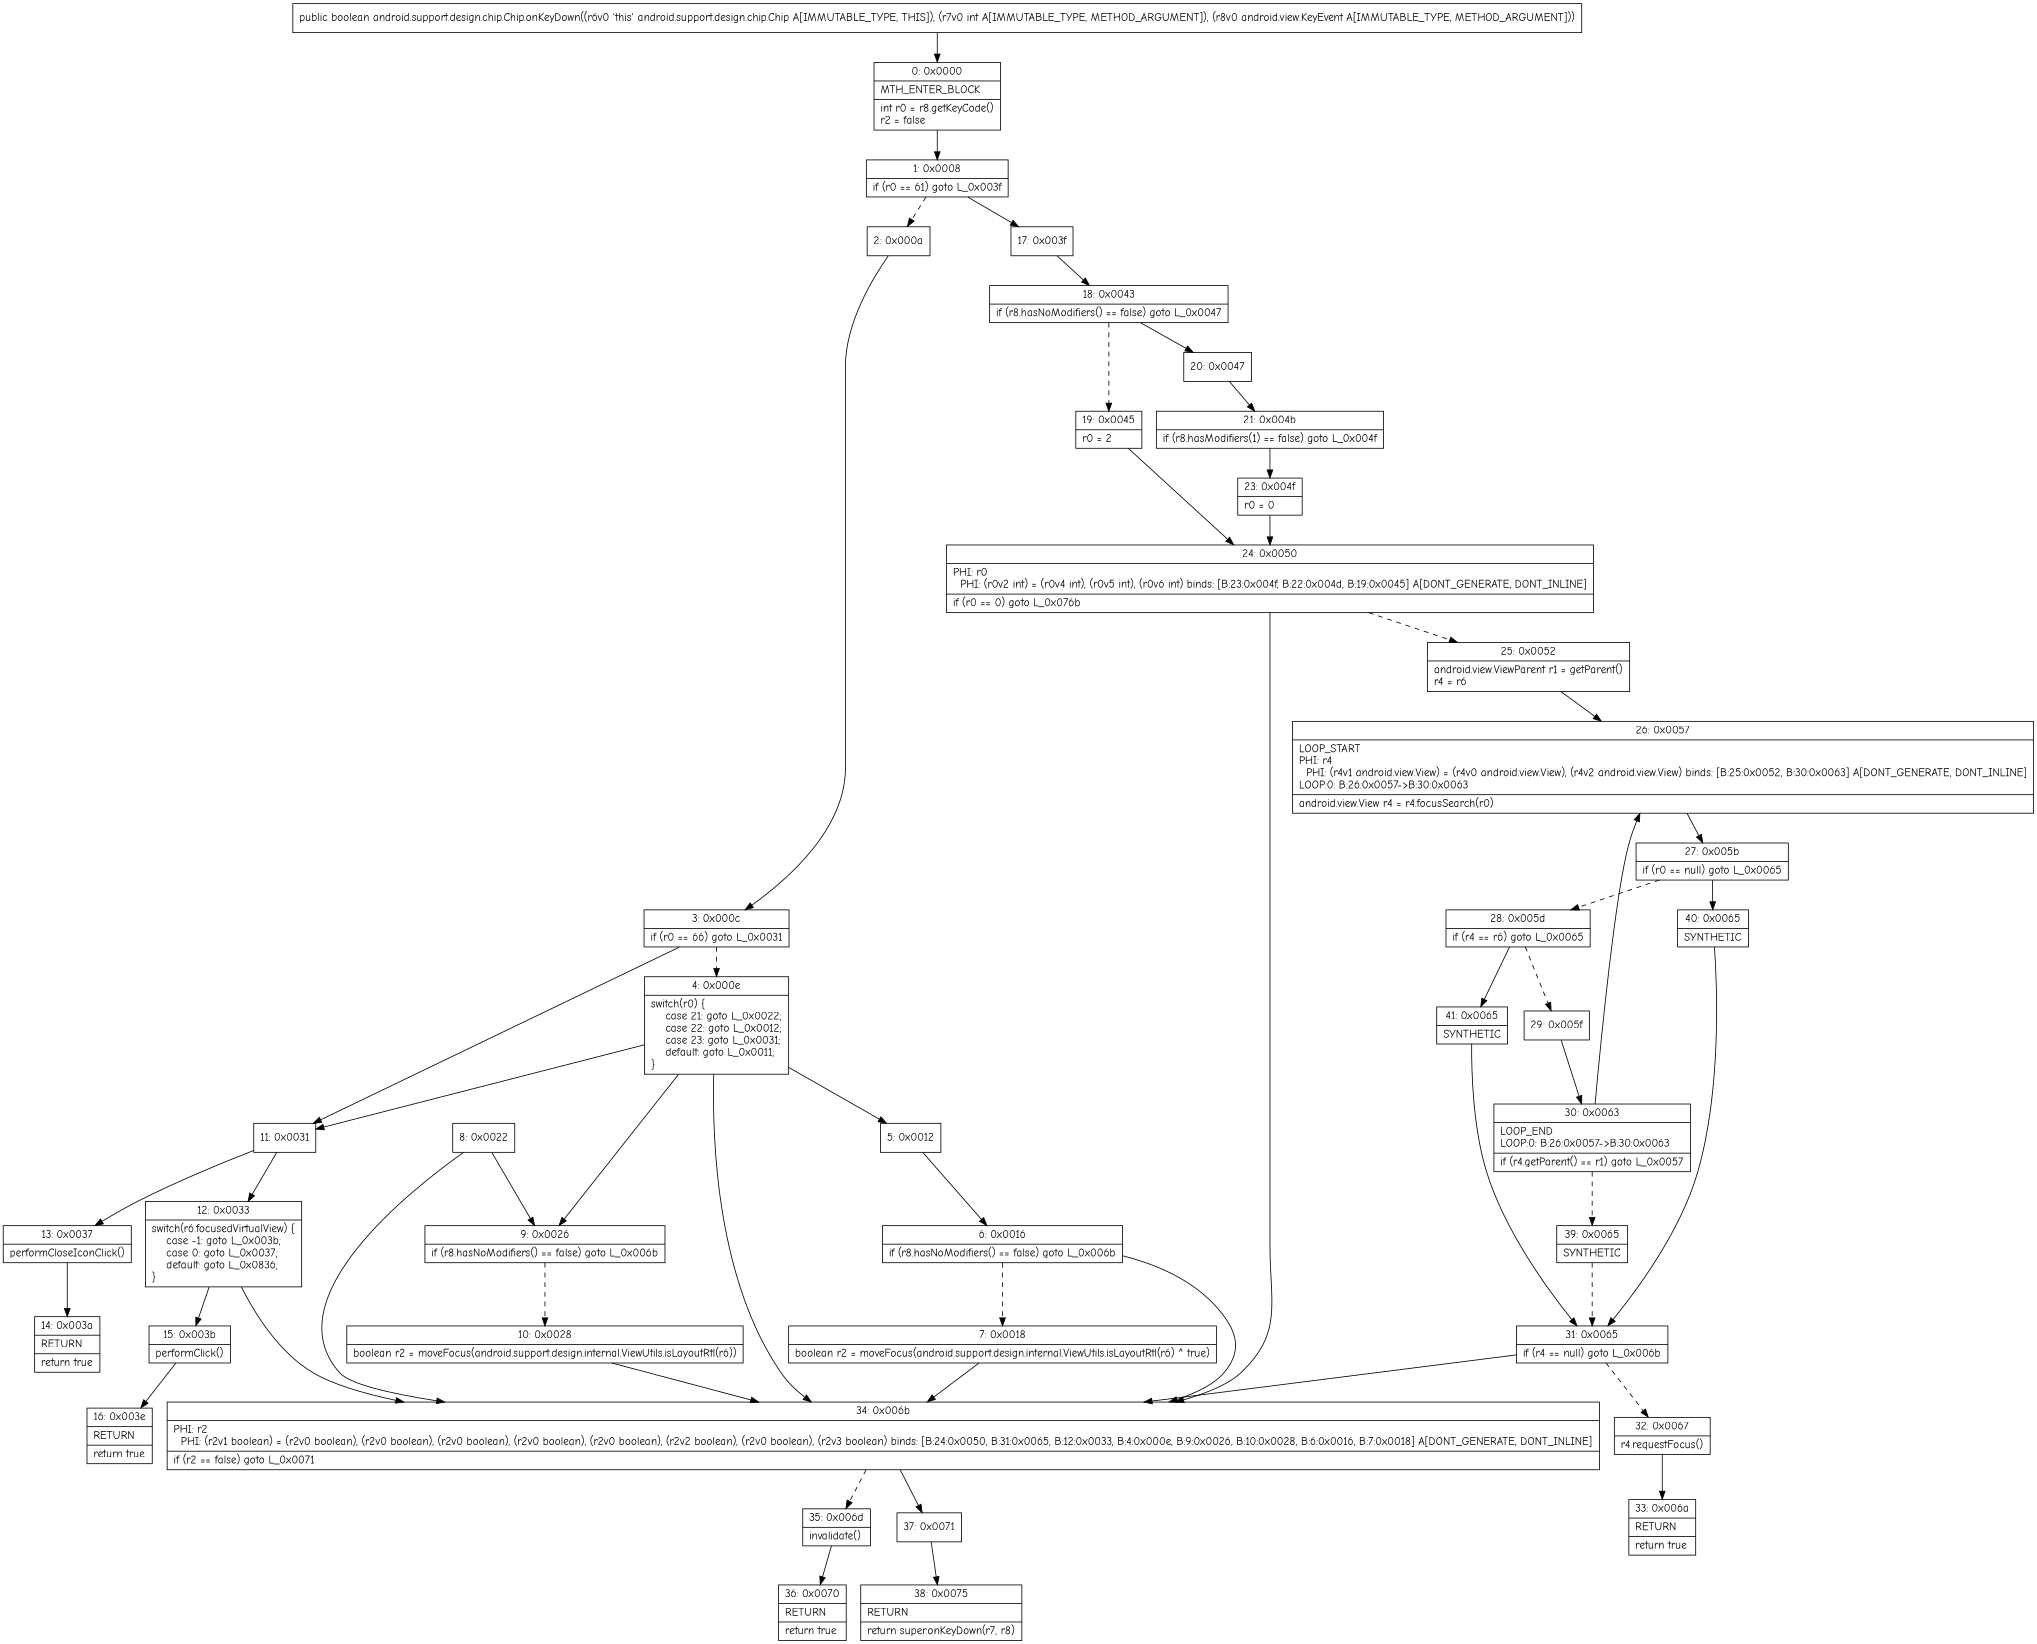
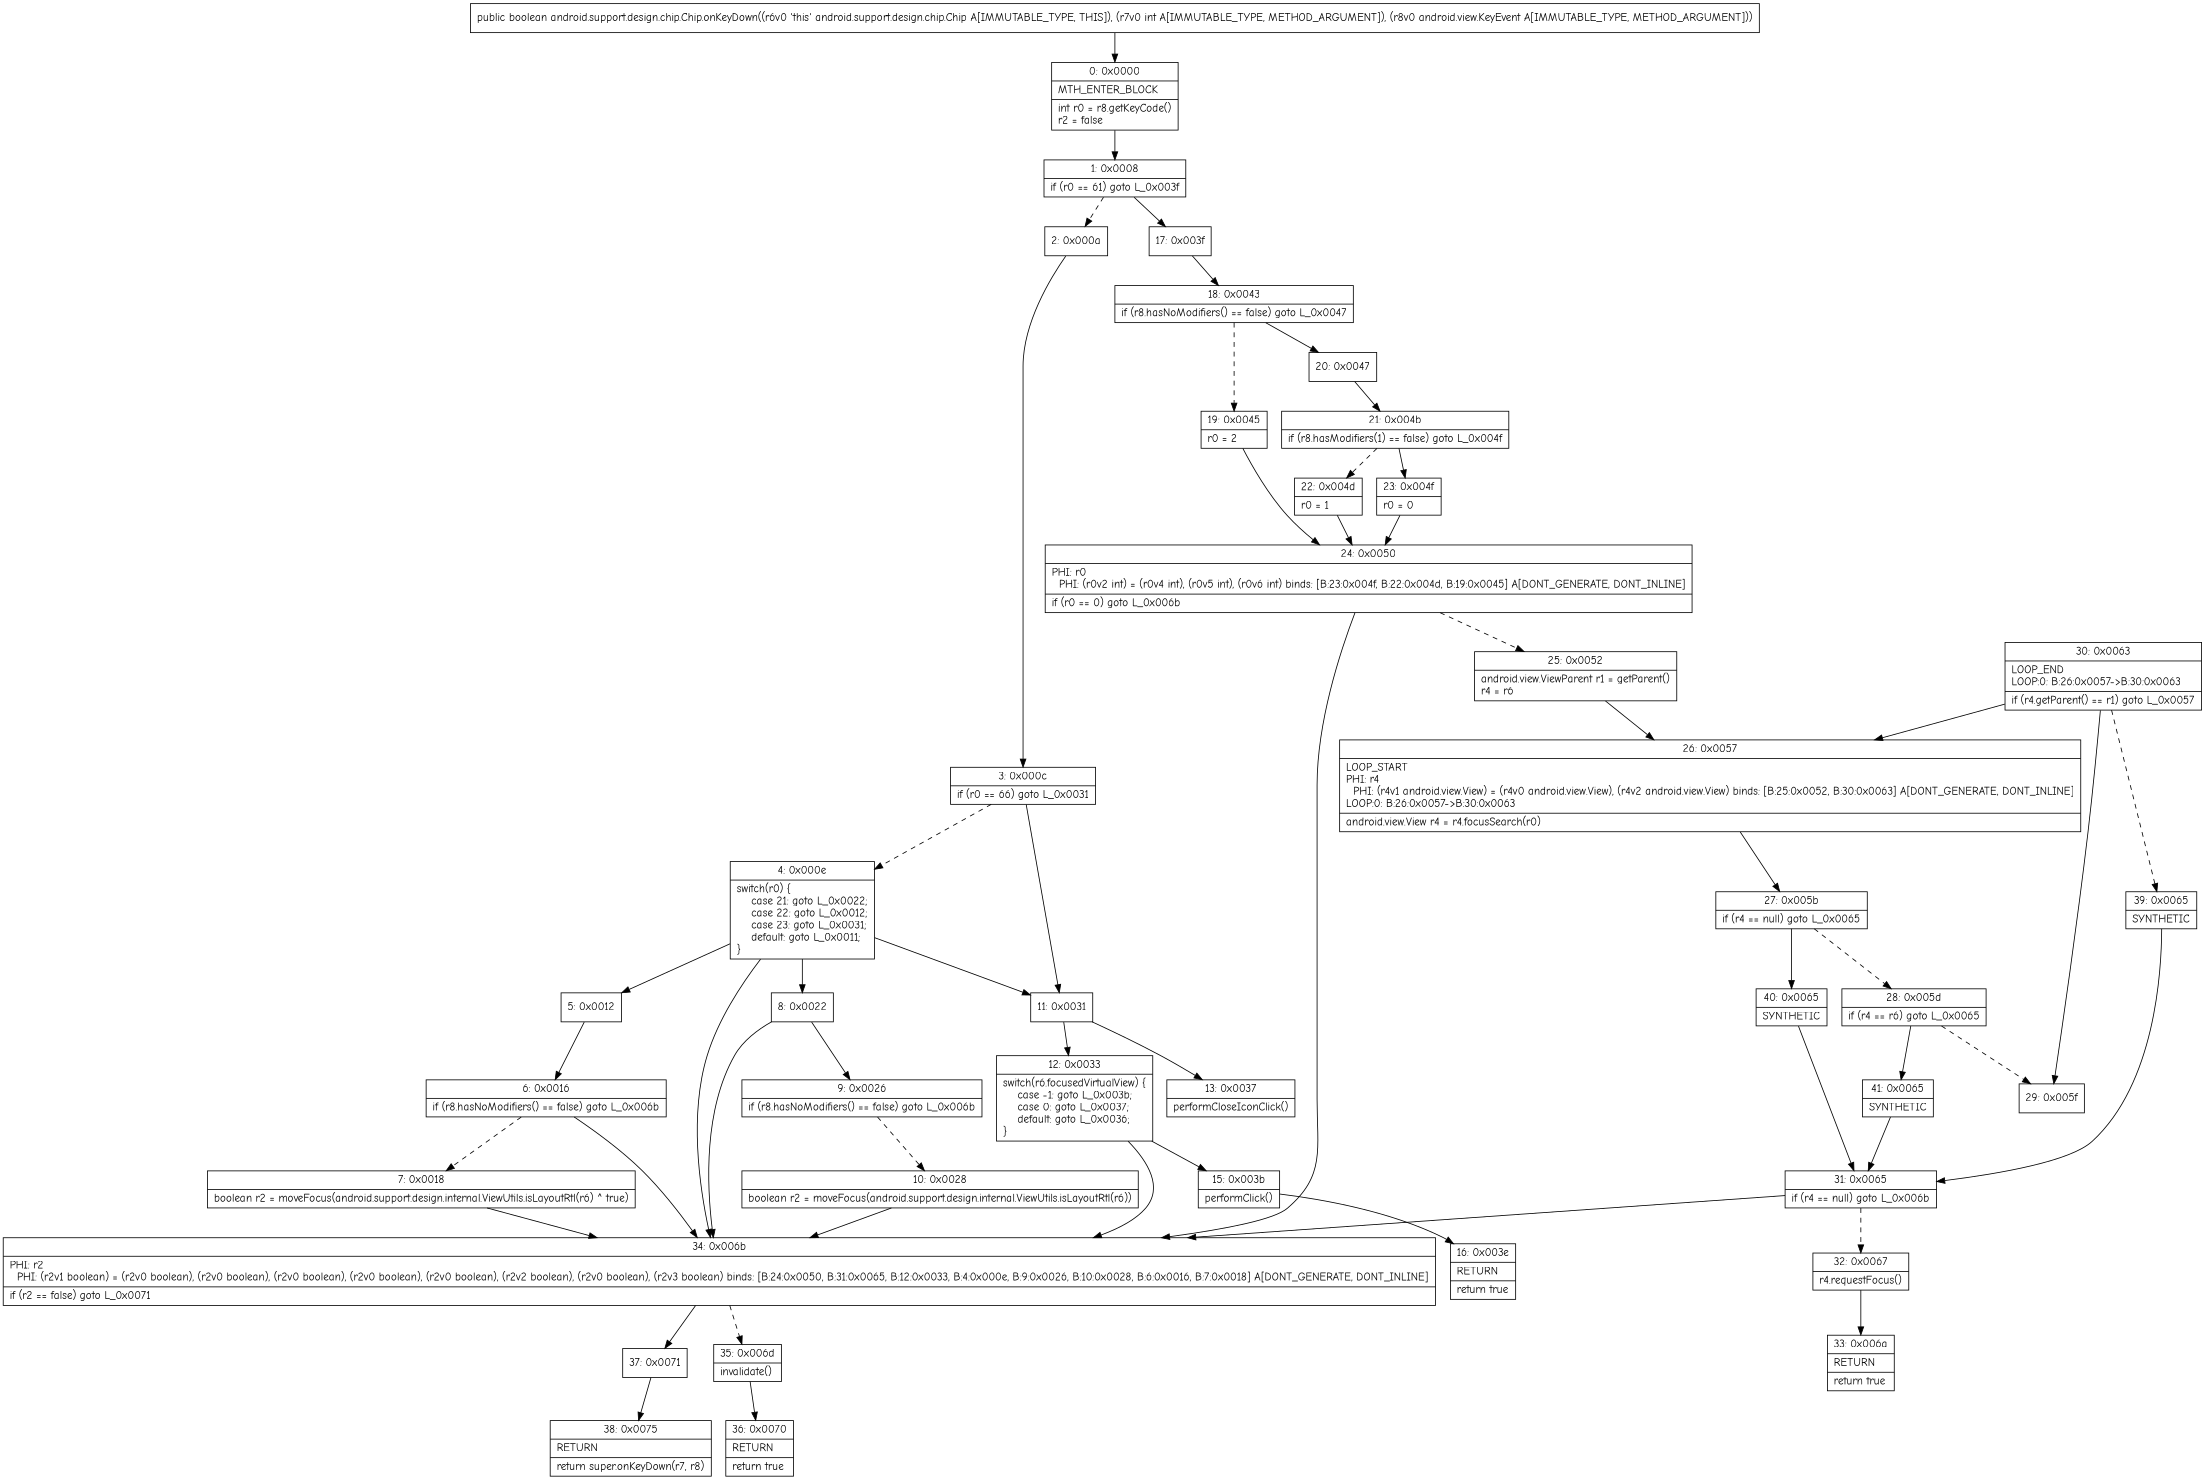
  digraph {
    fontname="Comic Neue"
    node [fontname="Comic Neue" shape=record]
    edge [fontname="Comic Neue"]
    n1 [label="{0\:\ 0x0000|MTH_ENTER_BLOCK\l|int r0 = r8.getKeyCode()\lr2 = false\l}"]
    n2 [label="{1\:\ 0x0008|if (r0 == 61) goto L_0x003f\l}"]
    n3 [label="{2\:\ 0x000a}"]
    n4 [label="{17\:\ 0x003f}"]
    n5 [label="{3\:\ 0x000c|if (r0 == 66) goto L_0x0031\l}"]
    n6 [label="{18\:\ 0x0043|if (r8.hasNoModifiers() == false) goto L_0x0047\l}"]
    n7 [label="{4\:\ 0x000e|switch(r0) \{\l    case 21: goto L_0x0022;\l    case 22: goto L_0x0012;\l    case 23: goto L_0x0031;\l    default: goto L_0x0011;\l\}\l}"]
    n8 [label="{11\:\ 0x0031}"]
    n9 [label="{5\:\ 0x0012}"]
    n10 [label="{8\:\ 0x0022}"]
    n11 [label="{34\:\ 0x006b|PHI: r2 \l  PHI: (r2v1 boolean) = (r2v0 boolean), (r2v0 boolean), (r2v0 boolean), (r2v0 boolean), (r2v0 boolean), (r2v2 boolean), (r2v0 boolean), (r2v3 boolean) binds: [B:24:0x0050, B:31:0x0065, B:12:0x0033, B:4:0x000e, B:9:0x0026, B:10:0x0028, B:6:0x0016, B:7:0x0018] A[DONT_GENERATE, DONT_INLINE]\l|if (r2 == false) goto L_0x0071\l}"]
-   n12 [label="{12\:\ 0x0033|switch(r6.focusedVirtualView) \{\l    case \-1: goto L_0x003b;\l    case 0: goto L_0x0037;\l    default: goto L_0x0836;\l\}\l}"]
+   n12 [label="{12\:\ 0x0033|switch(r6.focusedVirtualView) \{\l    case \-1: goto L_0x003b;\l    case 0: goto L_0x0037;\l    default: goto L_0x0036;\l\}\l}"]
    n13 [label="{13\:\ 0x0037|performCloseIconClick()\l}"]
    n14 [label="{6\:\ 0x0016|if (r8.hasNoModifiers() == false) goto L_0x006b\l}"]
    n15 [label="{9\:\ 0x0026|if (r8.hasNoModifiers() == false) goto L_0x006b\l}"]
    n16 [label="{35\:\ 0x006d|invalidate()\l}"]
    n17 [label="{37\:\ 0x0071}"]
    n18 [label="{7\:\ 0x0018|boolean r2 = moveFocus(android.support.design.internal.ViewUtils.isLayoutRtl(r6) ^ true)\l}"]
    n19 [label="{10\:\ 0x0028|boolean r2 = moveFocus(android.support.design.internal.ViewUtils.isLayoutRtl(r6))\l}"]
    n20 [label="{15\:\ 0x003b|performClick()\l}"]
-   n21 [label="{14\:\ 0x003a|RETURN\l|return true\l}"]
    n22 [label="{16\:\ 0x003e|RETURN\l|return true\l}"]
    n23 [label="{19\:\ 0x0045|r0 = 2\l}"]
    n24 [label="{20\:\ 0x0047}"]
-   n25 [label="{24\:\ 0x0050|PHI: r0 \l  PHI: (r0v2 int) = (r0v4 int), (r0v5 int), (r0v6 int) binds: [B:23:0x004f, B:22:0x004d, B:19:0x0045] A[DONT_GENERATE, DONT_INLINE]\l|if (r0 == 0) goto L_0x076b\l}"]
+   n25 [label="{24\:\ 0x0050|PHI: r0 \l  PHI: (r0v2 int) = (r0v4 int), (r0v5 int), (r0v6 int) binds: [B:23:0x004f, B:22:0x004d, B:19:0x0045] A[DONT_GENERATE, DONT_INLINE]\l|if (r0 == 0) goto L_0x006b\l}"]
    n26 [label="{21\:\ 0x004b|if (r8.hasModifiers(1) == false) goto L_0x004f\l}"]
    n27 [label="{25\:\ 0x0052|android.view.ViewParent r1 = getParent()\lr4 = r6\l}"]
+   n28 [label="{22\:\ 0x004d|r0 = 1\l}"]
    n29 [label="{23\:\ 0x004f|r0 = 0\l}"]
    n30 [label="{26\:\ 0x0057|LOOP_START\lPHI: r4 \l  PHI: (r4v1 android.view.View) = (r4v0 android.view.View), (r4v2 android.view.View) binds: [B:25:0x0052, B:30:0x0063] A[DONT_GENERATE, DONT_INLINE]\lLOOP:0: B:26:0x0057\-\>B:30:0x0063\l|android.view.View r4 = r4.focusSearch(r0)\l}"]
-   n31 [label="{27\:\ 0x005b|if (r0 == null) goto L_0x0065\l}"]
+   n31 [label="{27\:\ 0x005b|if (r4 == null) goto L_0x0065\l}"]
    n32 [label="{28\:\ 0x005d|if (r4 == r6) goto L_0x0065\l}"]
    n33 [label="{40\:\ 0x0065|SYNTHETIC\l}"]
    n34 [label="{29\:\ 0x005f}"]
    n35 [label="{41\:\ 0x0065|SYNTHETIC\l}"]
    n36 [label="{31\:\ 0x0065|if (r4 == null) goto L_0x006b\l}"]
    n37 [label="{30\:\ 0x0063|LOOP_END\lLOOP:0: B:26:0x0057\-\>B:30:0x0063\l|if (r4.getParent() == r1) goto L_0x0057\l}"]
    n38 [label="{39\:\ 0x0065|SYNTHETIC\l}"]
    n39 [label="{32\:\ 0x0067|r4.requestFocus()\l}"]
    n40 [label="{33\:\ 0x006a|RETURN\l|return true\l}"]
    n41 [label="{36\:\ 0x0070|RETURN\l|return true\l}"]
    n42 [label="{38\:\ 0x0075|RETURN\l|return super.onKeyDown(r7, r8)\l}"]
    n43 [label="{public boolean android.support.design.chip.Chip.onKeyDown((r6v0 'this' android.support.design.chip.Chip A[IMMUTABLE_TYPE, THIS]), (r7v0 int A[IMMUTABLE_TYPE, METHOD_ARGUMENT]), (r8v0 android.view.KeyEvent A[IMMUTABLE_TYPE, METHOD_ARGUMENT])) }"]
    n1 -> n2
    n2 -> n3 [style=dashed]
    n2 -> n4
    n3 -> n5
    n4 -> n6
    n5 -> n7 [style=dashed]
    n5 -> n8
    n6 -> n23 [style=dashed]
    n6 -> n24
    n7 -> n8
    n7 -> n9
-   n7 -> n15
+   n7 -> n10
    n7 -> n11
    n8 -> n12
    n8 -> n13
    n9 -> n14
    n10 -> n11
    n10 -> n15
    n11 -> n16 [style=dashed]
    n11 -> n17
    n12 -> n11
    n12 -> n20
-   n13 -> n21
    n14 -> n11
    n14 -> n18 [style=dashed]
    n15 -> n19 [style=dashed]
    n16 -> n41
    n17 -> n42
    n18 -> n11
    n19 -> n11
    n20 -> n22
    n23 -> n25
    n24 -> n26
    n25 -> n11
    n25 -> n27 [style=dashed]
+   n26 -> n28 [style=dashed]
    n26 -> n29
    n27 -> n30
+   n28 -> n25
    n29 -> n25
    n30 -> n31
    n31 -> n32 [style=dashed]
    n31 -> n33
    n32 -> n34 [style=dashed]
    n32 -> n35
    n33 -> n36
-   n34 -> n37
+   n37 -> n34
    n35 -> n36
    n36 -> n11
    n36 -> n39 [style=dashed]
    n37 -> n30
    n37 -> n38 [style=dashed]
-   n38 -> n36 [style=dashed]
+   n38 -> n36
    n39 -> n40
    n43 -> n1
  }
